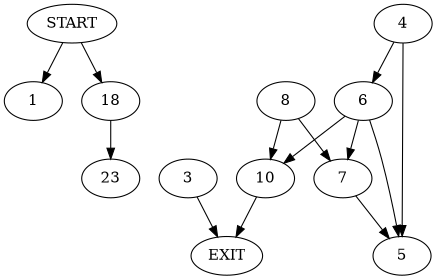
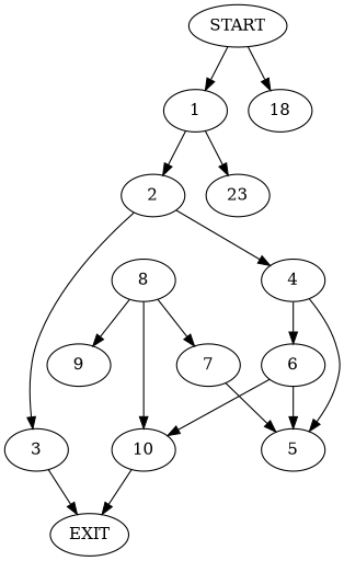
  digraph {
    n1 [label=START]
    1
    n3 [label=18]
+   2
    n5 [label=23]
    n6 [label=EXIT]
    3
    4
    5
    6
    7
    10
    8
+   9
    n1 -> 1
    n1 -> n3
-   n3 -> n5
+   1 -> 2
+   1 -> n5
+   2 -> 3
+   2 -> 4
    3 -> n6
    4 -> 5
    4 -> 6
    6 -> 5
-   6 -> 7
    6 -> 10
    7 -> 5
    10 -> n6
    8 -> 7
    8 -> 10
+   8 -> 9
  }
